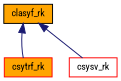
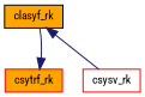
  digraph {
    fontname="Roboto Condensed"
    rankdir=TB
    node [color=red fillcolor=orange fontname="Roboto Condensed" fontsize=10 shape=record style=filled]
    edge [color=midnightblue dir=back fontname="Roboto Condensed" fontsize=10 labelfontname=Helvetica labelfontsize=10 style=solid]
    n1 [color=black fontcolor=black height=0.2 label=clasyf_rk width=0.4]
    n2 [height=0.2 label=csytrf_rk width=0.4]
    n3 [fillcolor=white height=0.2 label=csysv_rk width=0.4]
-   n1 -> n2
+   n2 -> n1
    n1 -> n3
  }
